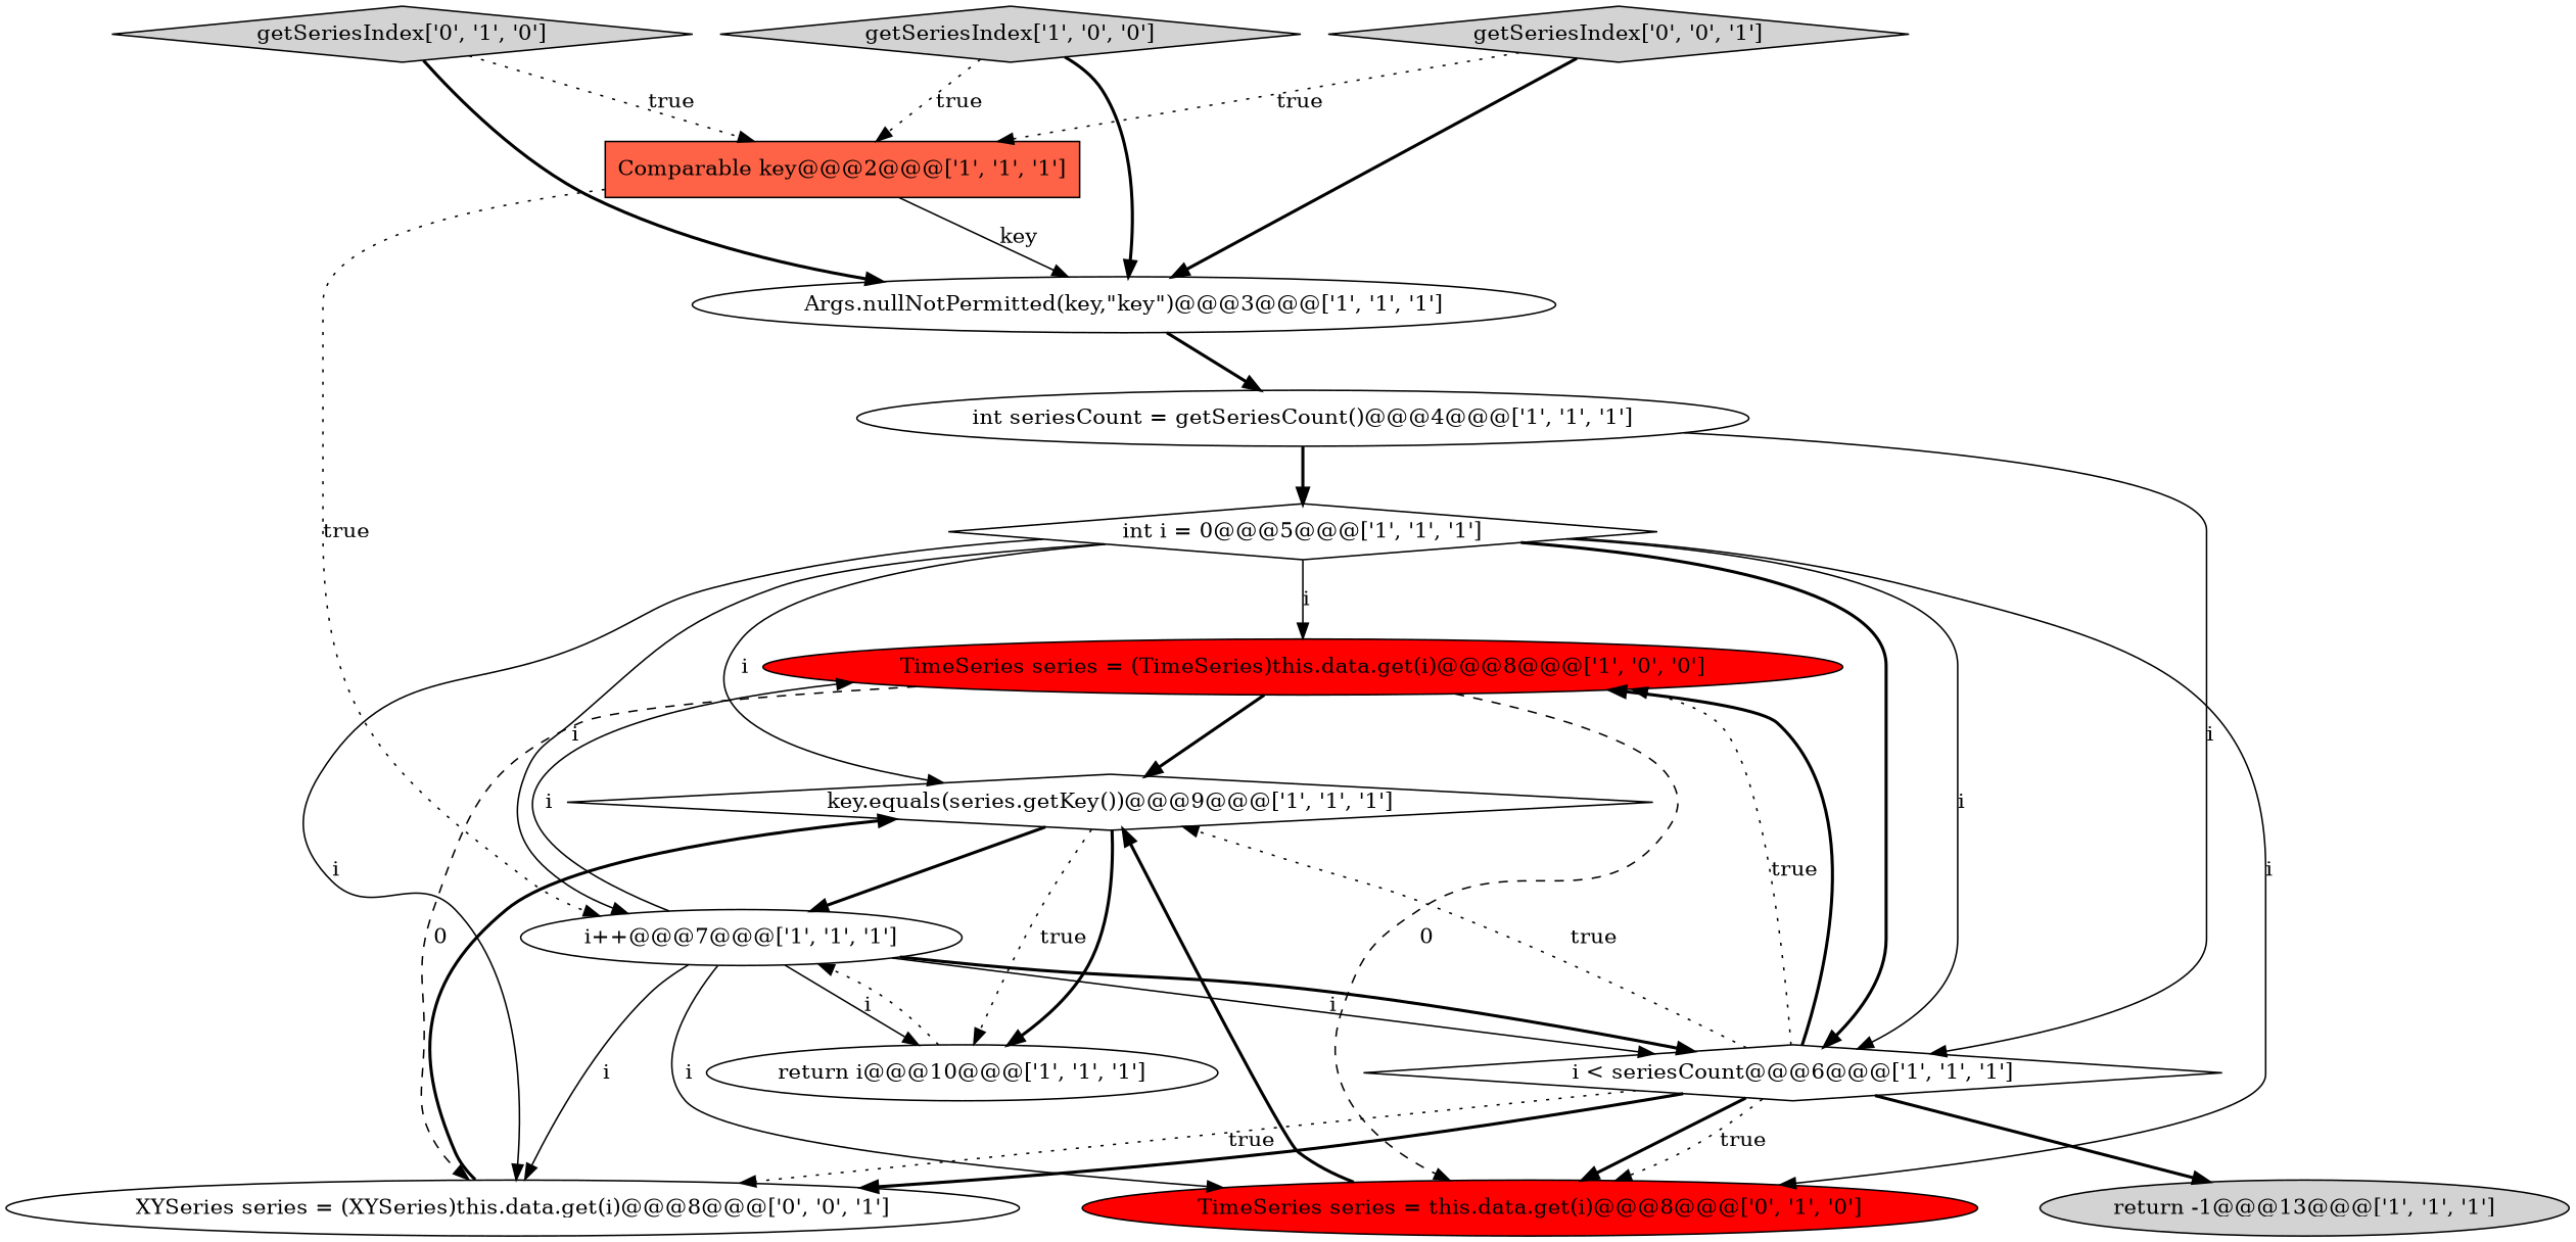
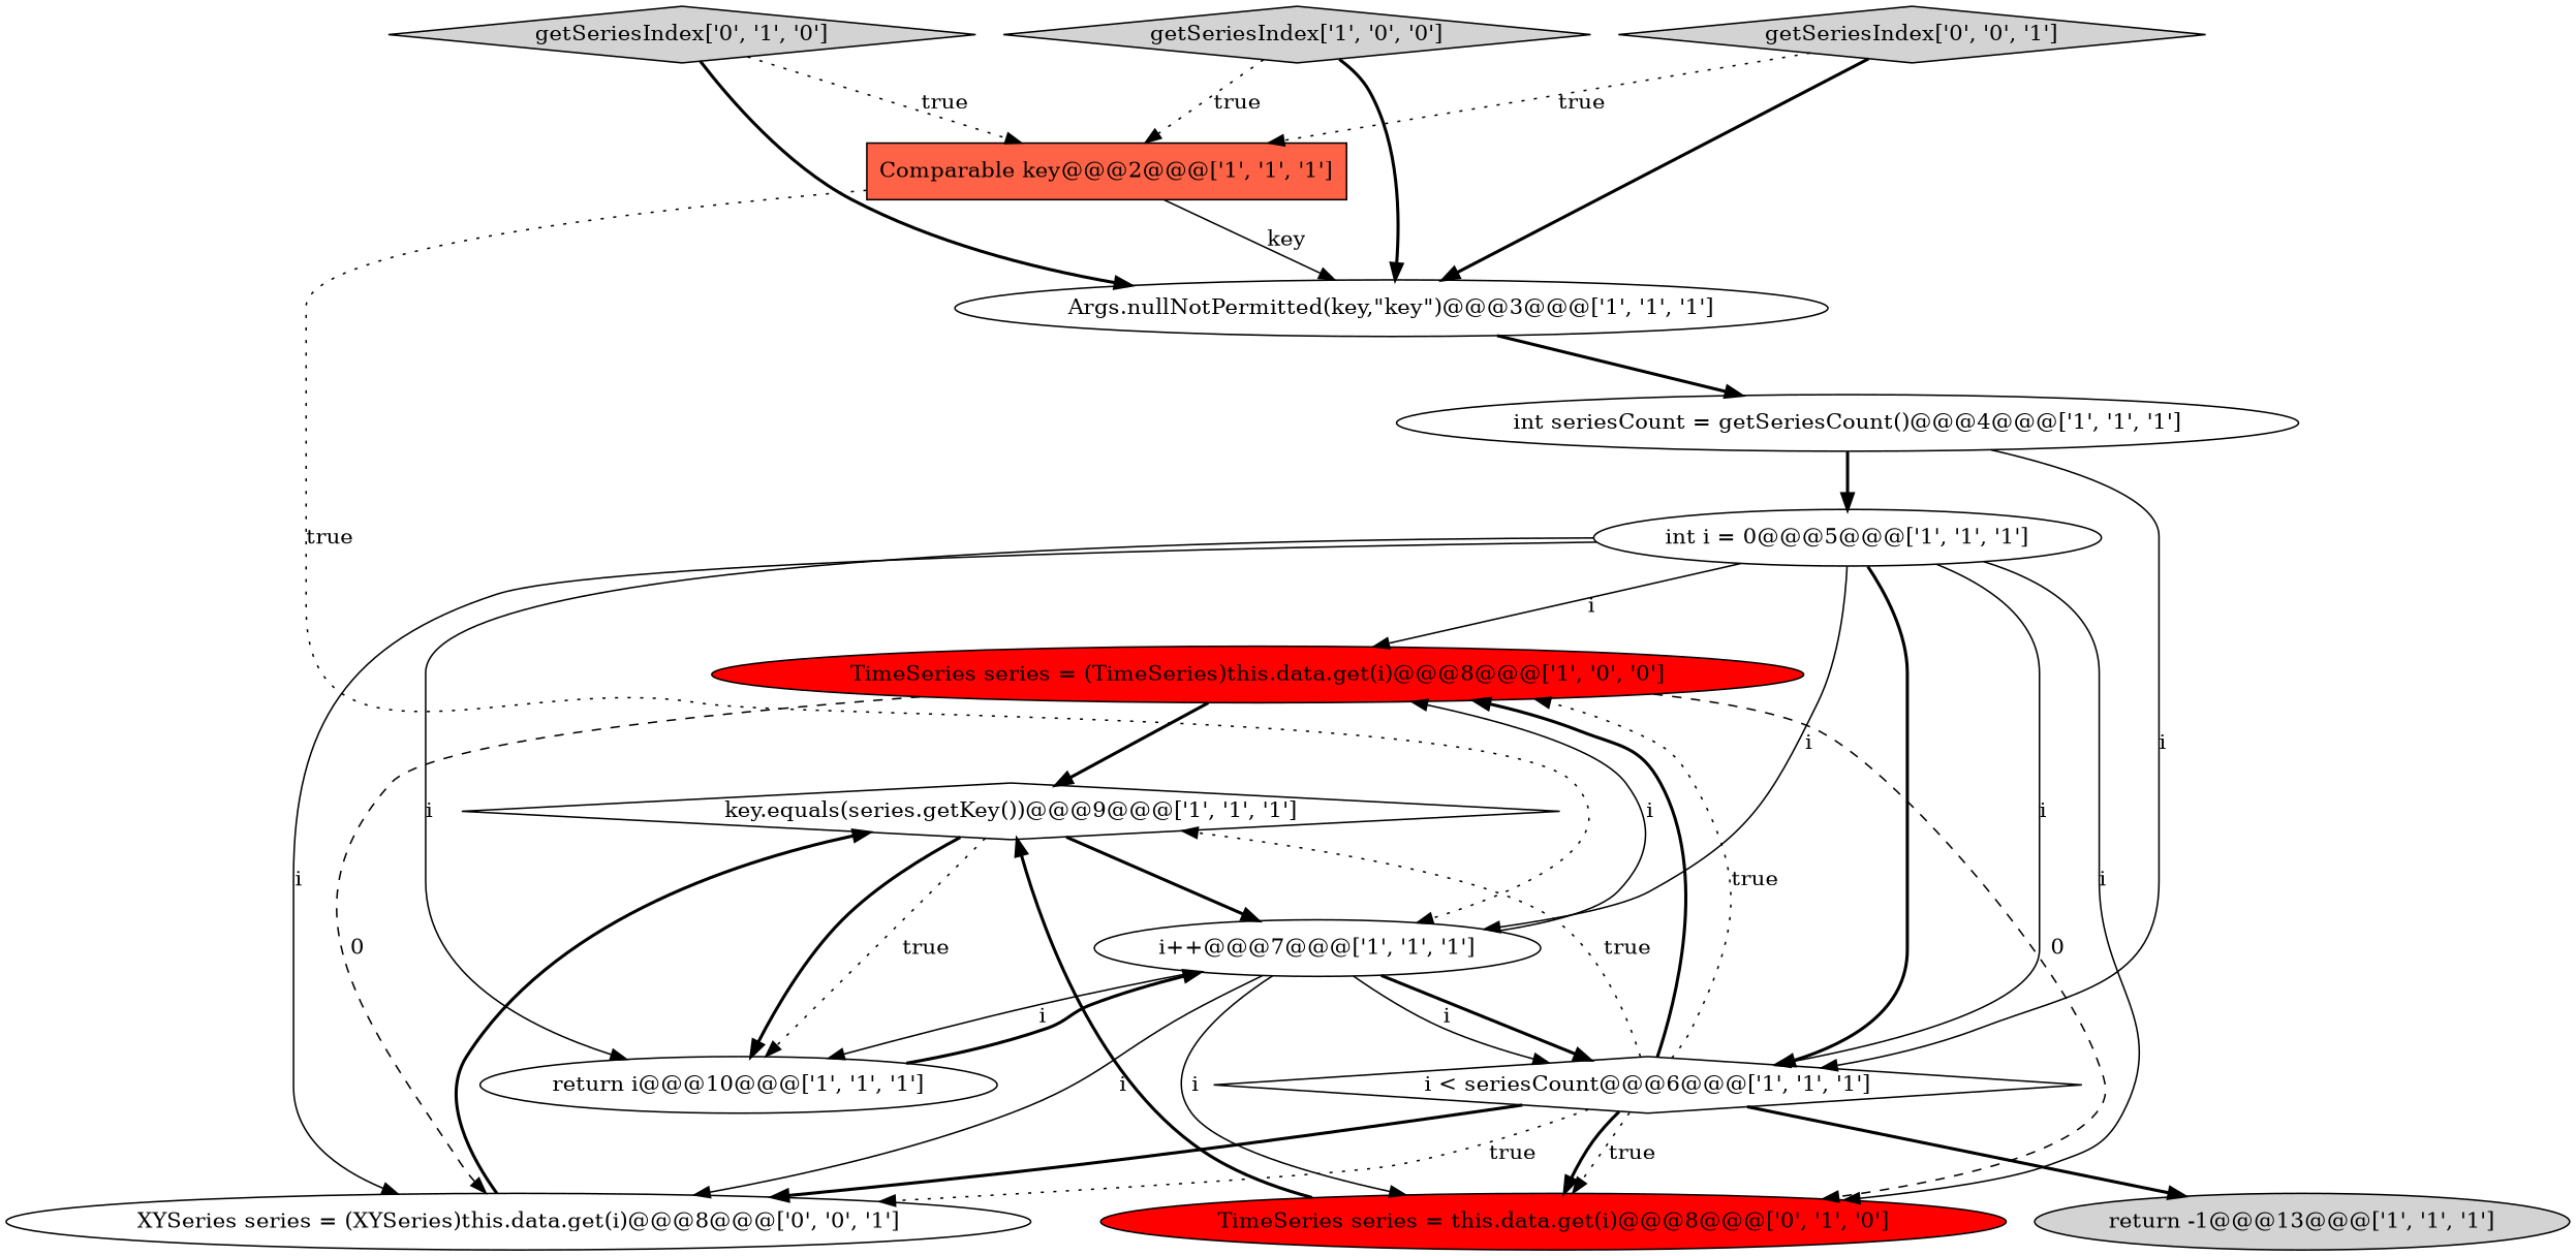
  digraph {
    node [fillcolor=white shape=ellipse style=filled]
    edge [style=bold]
    n1 [fillcolor=red label="TimeSeries series = (TimeSeries)this.data.get(i)@@@8@@@['1', '0', '0']"]
    n2 [label="key.equals(series.getKey())@@@9@@@['1', '1', '1']" shape=diamond]
    n3 [label="XYSeries series = (XYSeries)this.data.get(i)@@@8@@@['0', '0', '1']"]
    n4 [fillcolor=red label="TimeSeries series = this.data.get(i)@@@8@@@['0', '1', '0']"]
    n5 [label="i++@@@7@@@['1', '1', '1']"]
    n6 [label="return i@@@10@@@['1', '1', '1']"]
    n7 [label="i < seriesCount@@@6@@@['1', '1', '1']" shape=diamond]
    n8 [fillcolor=lightgray label="return -1@@@13@@@['1', '1', '1']"]
    n9 [label="int seriesCount = getSeriesCount()@@@4@@@['1', '1', '1']"]
-   n10 [label="int i = 0@@@5@@@['1', '1', '1']" shape=diamond]
+   n10 [label="int i = 0@@@5@@@['1', '1', '1']"]
    n11 [fillcolor=lightgray label="getSeriesIndex['0', '0', '1']" shape=diamond]
    n12 [label="Args.nullNotPermitted(key,\"key\")@@@3@@@['1', '1', '1']"]
    n13 [fillcolor=tomato label="Comparable key@@@2@@@['1', '1', '1']" shape=box]
    n14 [fillcolor=lightgray label="getSeriesIndex['0', '1', '0']" shape=diamond]
    n15 [fillcolor=lightgray label="getSeriesIndex['1', '0', '0']" shape=diamond]
    n1 -> n2
    n1 -> n3 [label=0 style=dashed]
    n1 -> n4 [label=0 style=dashed]
    n2 -> n5
    n2 -> n6 [label=true style=dotted]
    n2 -> n6
    n3 -> n2
    n4 -> n2
    n5 -> n1 [label=i style=solid]
    n5 -> n3 [label=i style=solid]
    n5 -> n4 [label=i style=solid]
    n5 -> n6 [label=i style=solid]
    n5 -> n7 [label=i style=solid]
    n5 -> n7
-   n6 -> n5 [style=dotted]
+   n6 -> n5
    n7 -> n1
    n7 -> n1 [label=true style=dotted]
    n7 -> n2 [label=true style=dotted]
    n7 -> n3 [label=true style=dotted]
    n7 -> n3
    n7 -> n4
    n7 -> n4 [label=true style=dotted]
    n7 -> n8
    n9 -> n7 [label=i style=solid]
    n9 -> n10
    n10 -> n1 [label=i style=solid]
    n10 -> n3 [label=i style=solid]
    n10 -> n4 [label=i style=solid]
    n10 -> n5 [label=i style=solid]
-   n10 -> n2 [label=i style=solid]
+   n10 -> n6 [label=i style=solid]
    n10 -> n7
    n10 -> n7 [label=i style=solid]
    n11 -> n12
    n11 -> n13 [label=true style=dotted]
    n12 -> n9
    n13 -> n5 [label=true style=dotted]
    n13 -> n12 [label=key style=solid]
    n14 -> n12
    n14 -> n13 [label=true style=dotted]
    n15 -> n12
    n15 -> n13 [label=true style=dotted]
  }
